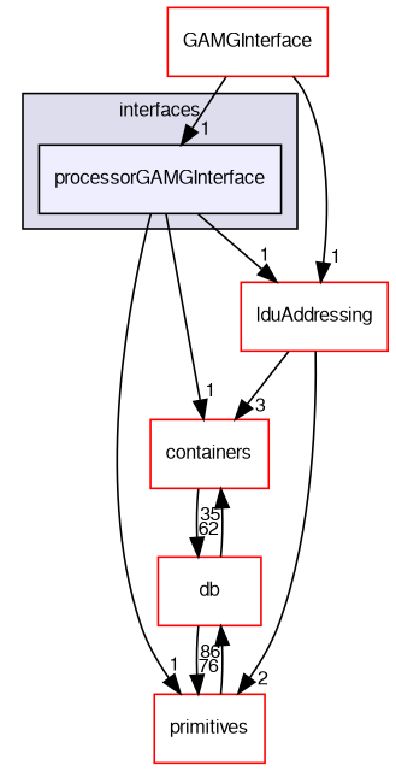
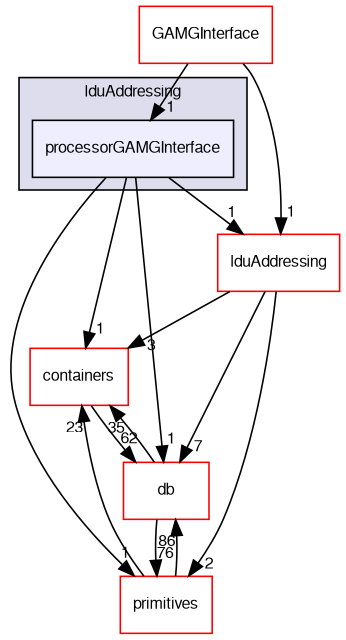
  digraph {
    compound=true
    node [fontname=FreeSans fontsize=10 shape=box color=red]
    edge [headlabel=1 labeldistance=1.5 labelfontname=FreeSans labelfontsize=10]
    n1 [fillcolor="#eeeeff" label=processorGAMGInterface pencolor=black style=filled color=""]
    n2 [label=containers]
    n3 [label=db]
    n4 [label=lduAddressing]
    n5 [label=primitives]
    n6 [label=GAMGInterface]
    subgraph cluster_1 {
      bgcolor="#ddddee"
      fontname=FreeSans
      fontsize=10
-     label=interfaces
+     label=lduAddressing
      pencolor=black
      n1
    }
    n1 -> n2
+   n1 -> n3
    n1 -> n4
    n1 -> n5
    n2 -> n3 [headlabel=62]
    n3 -> n2 [headlabel=35]
    n3 -> n5 [headlabel=76]
    n4 -> n2 [headlabel=3]
+   n4 -> n3 [headlabel=7]
    n4 -> n5 [headlabel=2]
+   n5 -> n2 [headlabel=23]
    n5 -> n3 [headlabel=86]
    n6 -> n1
    n6 -> n4
  }
